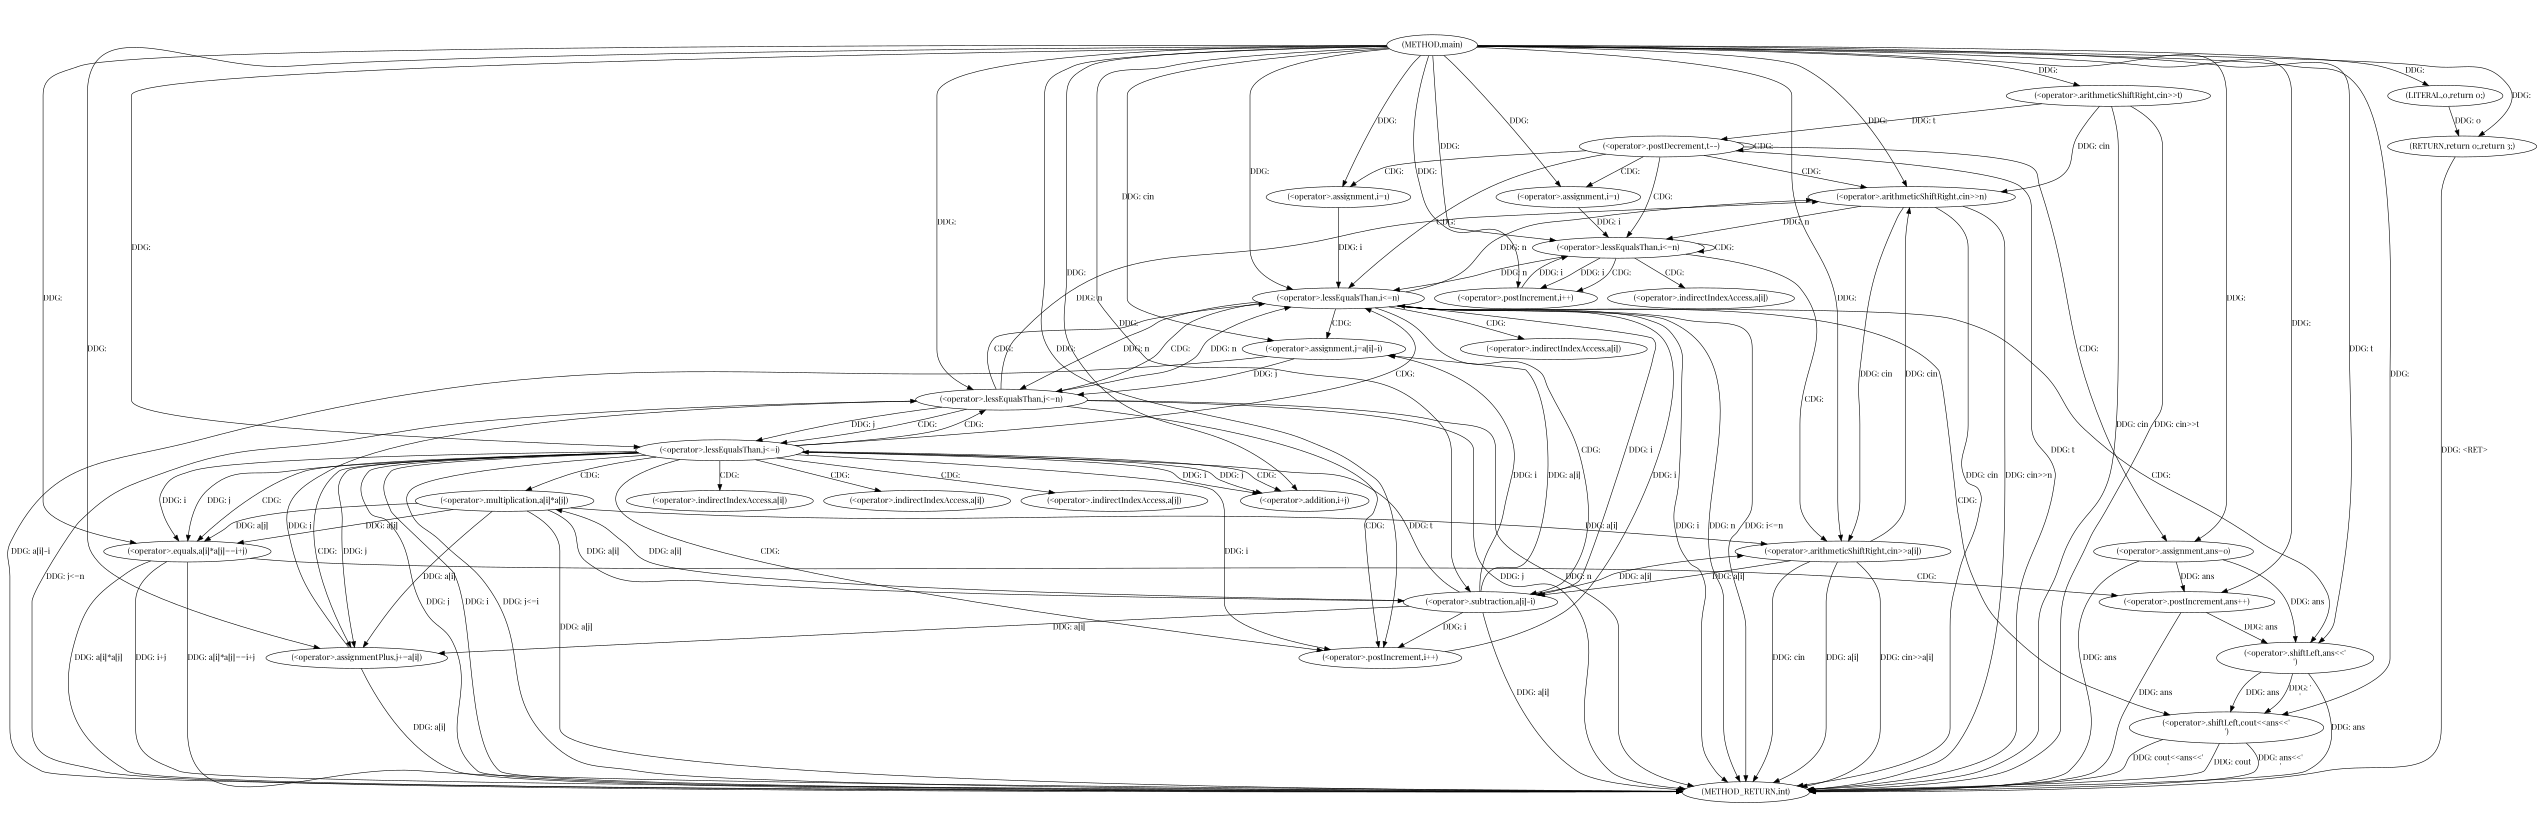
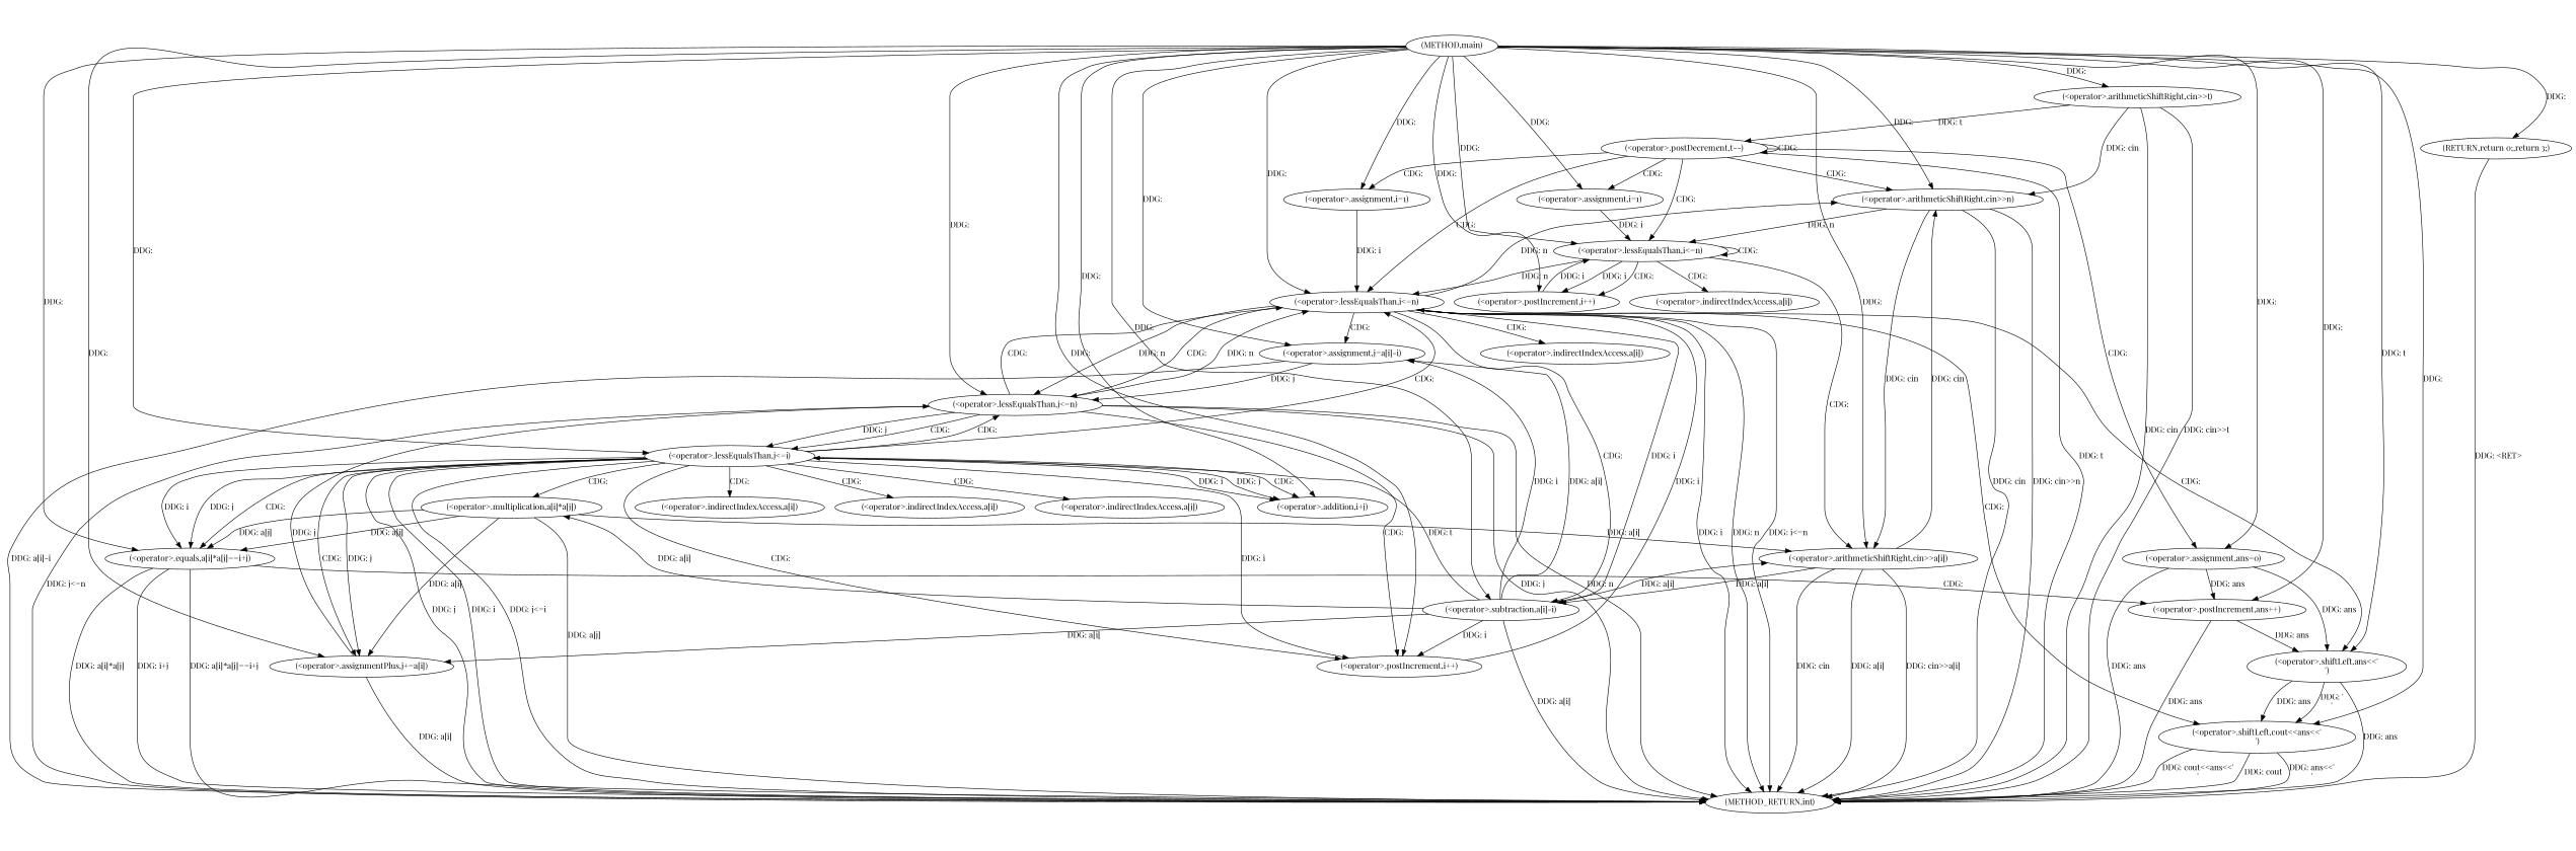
  digraph {
    fontname="Playfair Display"
    node [fontname="Playfair Display"]
    edge [fontname="Playfair Display"]
    n1 [label="(METHOD,main)"]
    n2 [label="(<operator>.arithmeticShiftRight,cin>>t)"]
    n3 [label="(RETURN,return 0;,return 3;)"]
-   n4 [label="(LITERAL,0,return 0;)"]
    n5 [label="(<operator>.assignment,ans=0)"]
    n6 [label="(<operator>.arithmeticShiftRight,cin>>n)"]
    n7 [label="(<operator>.shiftLeft,cout<<ans<<'\n')"]
    n8 [label="(<operator>.assignment,i=1)"]
    n9 [label="(<operator>.lessEqualsThan,i<=n)"]
    n10 [label="(<operator>.postIncrement,i++)"]
    n11 [label="(<operator>.assignment,i=1)"]
    n12 [label="(<operator>.lessEqualsThan,i<=n)"]
    n13 [label="(<operator>.postIncrement,i++)"]
    n14 [label="(<operator>.arithmeticShiftRight,cin>>a[i])"]
    n15 [label="(<operator>.shiftLeft,ans<<'\n')"]
    n16 [label="(<operator>.assignment,j=a[i]-i)"]
    n17 [label="(<operator>.lessEqualsThan,j<=n)"]
    n18 [label="(<operator>.assignmentPlus,j+=a[i])"]
    n19 [label="(<operator>.subtraction,a[i]-i)"]
    n20 [label="(<operator>.lessEqualsThan,j<=i)"]
    n21 [label="(<operator>.equals,a[i]*a[j]==i+j)"]
    n22 [label="(<operator>.postIncrement,ans++)"]
    n23 [label="(<operator>.addition,i+j)"]
    n24 [label="(<operator>.postDecrement,t--)"]
    n25 [label="(METHOD_RETURN,int)"]
    n26 [label="(<operator>.indirectIndexAccess,a[i])"]
    n27 [label="(<operator>.indirectIndexAccess,a[i])"]
    n28 [label="(<operator>.multiplication,a[i]*a[j])"]
    n29 [label="(<operator>.indirectIndexAccess,a[i])"]
    n30 [label="(<operator>.indirectIndexAccess,a[i])"]
    n31 [label="(<operator>.indirectIndexAccess,a[j])"]
    n1 -> n2 [label="DDG: "]
    n1 -> n3 [label="DDG: "]
-   n1 -> n4 [label="DDG: "]
    n1 -> n5 [label="DDG: "]
    n1 -> n6 [label="DDG: "]
    n1 -> n7 [label="DDG: "]
    n1 -> n8 [label="DDG: "]
    n1 -> n9 [label="DDG: "]
    n1 -> n10 [label="DDG: "]
    n1 -> n11 [label="DDG: "]
    n1 -> n12 [label="DDG: "]
    n1 -> n13 [label="DDG: "]
    n1 -> n14 [label="DDG: "]
    n1 -> n15 [label="DDG: t"]
-   n1 -> n16 [label="DDG: cin"]
+   n1 -> n16 [label="DDG: "]
    n1 -> n17 [label="DDG: "]
    n1 -> n18 [label="DDG: "]
    n1 -> n19 [label="DDG: "]
    n1 -> n20 [label="DDG: "]
    n1 -> n21 [label="DDG: "]
    n1 -> n22 [label="DDG: "]
    n1 -> n23 [label="DDG: "]
    n2 -> n6 [label="DDG: cin"]
    n2 -> n24 [label="DDG: t"]
    n2 -> n25 [label="DDG: cin"]
    n2 -> n25 [label="DDG: cin>>t"]
    n3 -> n25 [label="DDG: <RET>"]
-   n4 -> n3 [label="DDG: 0"]
    n5 -> n15 [label="DDG: ans"]
    n5 -> n22 [label="DDG: ans"]
    n5 -> n25 [label="DDG: ans"]
    n6 -> n9 [label="DDG: n"]
    n6 -> n14 [label="DDG: cin"]
    n6 -> n25 [label="DDG: cin"]
    n6 -> n25 [label="DDG: cin>>n"]
    n7 -> n25 [label="DDG: ans<<'\n'"]
    n7 -> n25 [label="DDG: cout<<ans<<'\n'"]
    n7 -> n25 [label="DDG: cout"]
    n8 -> n9 [label="DDG: i"]
    n9 -> n9 [label="CDG: "]
    n9 -> n10 [label="DDG: i"]
    n9 -> n10 [label="CDG: "]
    n9 -> n12 [label="DDG: n"]
    n9 -> n14 [label="CDG: "]
    n9 -> n26 [label="CDG: "]
    n10 -> n9 [label="DDG: i"]
    n11 -> n12 [label="DDG: i"]
    n12 -> n6 [label="DDG: n"]
    n12 -> n7 [label="CDG: "]
    n12 -> n15 [label="CDG: "]
    n12 -> n16 [label="CDG: "]
    n12 -> n17 [label="DDG: n"]
    n12 -> n17 [label="CDG: "]
    n12 -> n19 [label="DDG: i"]
    n12 -> n19 [label="CDG: "]
    n12 -> n25 [label="DDG: i"]
    n12 -> n25 [label="DDG: n"]
    n12 -> n25 [label="DDG: i<=n"]
    n12 -> n27 [label="CDG: "]
    n13 -> n12 [label="DDG: i"]
    n14 -> n6 [label="DDG: cin"]
    n14 -> n19 [label="DDG: a[i]"]
    n14 -> n25 [label="DDG: cin"]
    n14 -> n25 [label="DDG: a[i]"]
    n14 -> n25 [label="DDG: cin>>a[i]"]
    n15 -> n7 [label="DDG: ans"]
    n15 -> n7 [label="DDG: '\n'"]
    n15 -> n25 [label="DDG: ans"]
    n16 -> n17 [label="DDG: j"]
    n16 -> n25 [label="DDG: a[i]-i"]
-   n17 -> n6 [label="DDG: n"]
    n17 -> n12 [label="DDG: n"]
    n17 -> n12 [label="CDG: "]
    n17 -> n13 [label="CDG: "]
    n17 -> n20 [label="DDG: j"]
    n17 -> n20 [label="CDG: "]
    n17 -> n25 [label="DDG: j"]
    n17 -> n25 [label="DDG: n"]
    n17 -> n25 [label="DDG: j<=n"]
    n18 -> n17 [label="DDG: j"]
    n18 -> n25 [label="DDG: a[i]"]
    n19 -> n13 [label="DDG: i"]
    n19 -> n14 [label="DDG: a[i]"]
    n19 -> n16 [label="DDG: a[i]"]
    n19 -> n16 [label="DDG: i"]
    n19 -> n18 [label="DDG: a[i]"]
    n19 -> n20 [label="DDG: t"]
    n19 -> n25 [label="DDG: a[i]"]
    n19 -> n28 [label="DDG: a[i]"]
    n20 -> n12 [label="CDG: "]
    n20 -> n13 [label="DDG: i"]
    n20 -> n13 [label="CDG: "]
    n20 -> n17 [label="CDG: "]
    n20 -> n18 [label="DDG: j"]
    n20 -> n18 [label="CDG: "]
    n20 -> n21 [label="DDG: i"]
    n20 -> n21 [label="DDG: j"]
    n20 -> n21 [label="CDG: "]
    n20 -> n23 [label="DDG: i"]
    n20 -> n23 [label="DDG: j"]
    n20 -> n23 [label="CDG: "]
    n20 -> n25 [label="DDG: j"]
    n20 -> n25 [label="DDG: i"]
    n20 -> n25 [label="DDG: j<=i"]
    n20 -> n28 [label="CDG: "]
    n20 -> n29 [label="CDG: "]
    n20 -> n30 [label="CDG: "]
    n20 -> n31 [label="CDG: "]
    n21 -> n22 [label="CDG: "]
    n21 -> n25 [label="DDG: a[i]*a[j]"]
    n21 -> n25 [label="DDG: i+j"]
    n21 -> n25 [label="DDG: a[i]*a[j]==i+j"]
    n22 -> n15 [label="DDG: ans"]
    n22 -> n25 [label="DDG: ans"]
    n24 -> n5 [label="CDG: "]
    n24 -> n6 [label="CDG: "]
    n24 -> n8 [label="CDG: "]
    n24 -> n9 [label="CDG: "]
    n24 -> n11 [label="CDG: "]
    n24 -> n12 [label="CDG: "]
    n24 -> n24 [label="CDG: "]
    n24 -> n25 [label="DDG: t"]
    n28 -> n14 [label="DDG: a[i]"]
    n28 -> n18 [label="DDG: a[i]"]
-   n28 -> n19 [label="DDG: a[i]"]
    n28 -> n21 [label="DDG: a[j]"]
    n28 -> n21 [label="DDG: a[i]"]
    n28 -> n25 [label="DDG: a[j]"]
  }
